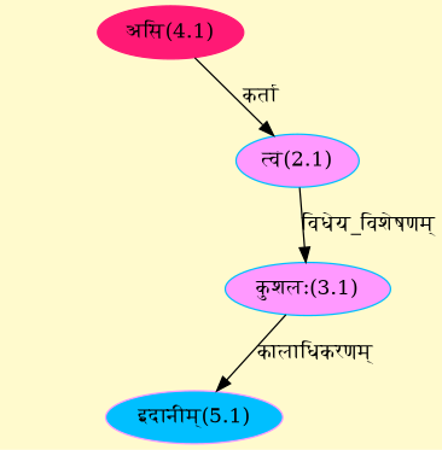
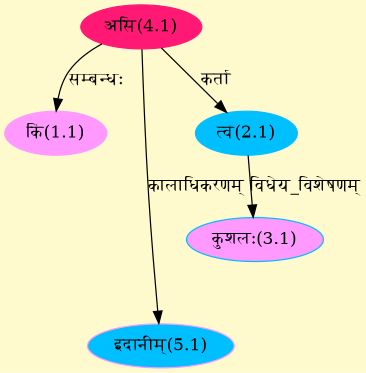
  digraph {
    bgcolor=lemonchiffon1
    compound=true
    rankdir=BT
    node [color="#FF99FF" style=filled]
    edge [dir=back]
+   n1 [label="किं(1.1)"]
    n2 [color="#FF1975" label="असि(4.1)"]
-   n3 [color="#00BFFF" label="त्वं(2.1)" fillcolor="#FF99FF"]
+   n3 [color="#00BFFF" label="त्वं(2.1)"]
    n4 [color="#00BFFF" fillcolor="#FF99FF" label="कुशलः(3.1)"]
    n5 [fillcolor="#00BFFF" label="इदानीम्(5.1)"]
+   n1 -> n2 [label="सम्बन्धः"]
    n3 -> n2 [label="कर्ता"]
    n4 -> n3 [label="विधेय_विशेषणम्"]
-   n5 -> n4 [label="कालाधिकरणम्"]
+   n5 -> n2 [label="कालाधिकरणम्"]
  }
